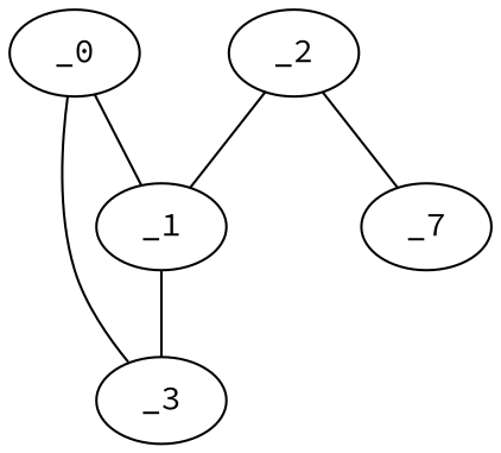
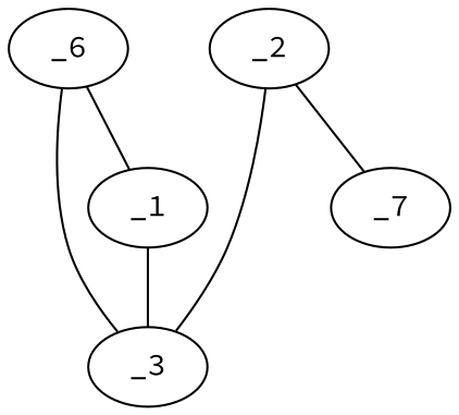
  graph {
    fontname="Source Code Pro"
    node [fontname="Source Code Pro"]
    edge [fontname="Source Code Pro"]
-   _0 [x=0.574816 y=2.4289]
+   _0 [x=0.574816 y=2.4289 label=_6]
    _1 [x=2.07766 y=2.64588]
    _3 [x=1.55235 y=3.19202]
    _2 [x=1.5 y=0.75]
    n5 [label=_7 x=1.59703 y=2.8654]
    _0 -- _1
    _0 -- _3
    _1 -- _3
-   _2 -- _1
+   _2 -- _3
    _2 -- n5
  }
